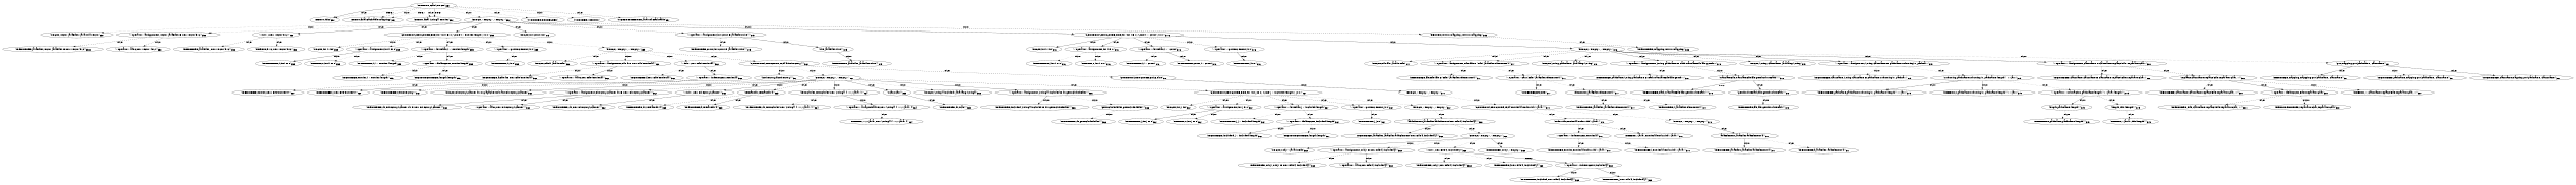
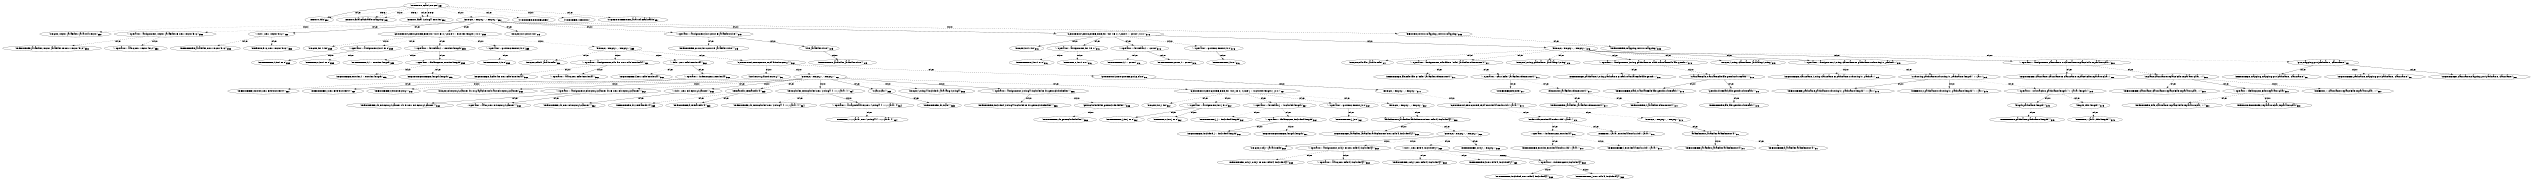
  digraph {
    edge [style=solid]
    n1 [label=<(METHOD,scanSources)<SUB>357</SUB>>]
    n2 [label=<(PARAM,this)<SUB>357</SUB>>]
    n3 [label=<(PARAM,final Hashtable mapping)<SUB>357</SUB>>]
    n4 [label=<(PARAM,final String[] entries)<SUB>357</SUB>>]
    n5 [label=<(BLOCK,&lt;empty&gt;,&lt;empty&gt;)<SUB>357</SUB>>]
    n6 [label=<(MODIFIER,PROTECTED)>]
    n7 [label=<(MODIFIER,VIRTUAL)>]
    n8 [label=<(METHOD_RETURN,java.util.Hashtable)<SUB>357</SUB>>]
    n9 [label=<(LOCAL,Vector javaFiles: java.util.Vector)<SUB>358</SUB>>]
    n10 [label=<(&lt;operator&gt;.assignment,Vector javaFiles = new Vector(512))<SUB>358</SUB>>]
    n11 [label=<(&lt;init&gt;,new Vector(512))<SUB>358</SUB>>]
    n12 [label=<(CONTROL_STRUCTURE,FOR,for (int i = 0; Some(i &lt; entries.length); i++))<SUB>359</SUB>>]
    n13 [label=<(LOCAL,int count: int)<SUB>375</SUB>>]
    n14 [label=<(&lt;operator&gt;.assignment,int count = javaFiles.size())<SUB>375</SUB>>]
    n15 [label=<(CONTROL_STRUCTURE,FOR,for (int i = 0; Some(i &lt; count); i++))<SUB>376</SUB>>]
    n16 [label=<(RETURN,return mapping;,return mapping;)<SUB>383</SUB>>]
    n17 [label=<(IDENTIFIER,javaFiles,Vector javaFiles = new Vector(512))<SUB>358</SUB>>]
    n18 [label=<(&lt;operator&gt;.alloc,new Vector(512))<SUB>358</SUB>>]
    n19 [label=<(IDENTIFIER,javaFiles,new Vector(512))<SUB>358</SUB>>]
    n20 [label=<(LITERAL,512,new Vector(512))<SUB>358</SUB>>]
    n21 [label=<(LOCAL,int i: int)<SUB>359</SUB>>]
    n22 [label=<(&lt;operator&gt;.assignment,int i = 0)<SUB>359</SUB>>]
    n23 [label=<(&lt;operator&gt;.lessThan,i &lt; entries.length)<SUB>359</SUB>>]
    n24 [label=<(&lt;operator&gt;.postIncrement,i++)<SUB>359</SUB>>]
    n25 [label=<(BLOCK,&lt;empty&gt;,&lt;empty&gt;)<SUB>359</SUB>>]
    n26 [label=<(IDENTIFIER,count,int count = javaFiles.size())<SUB>375</SUB>>]
    n27 [label=<(size,javaFiles.size())<SUB>375</SUB>>]
    n28 [label=<(LOCAL,int i: int)<SUB>376</SUB>>]
    n29 [label=<(&lt;operator&gt;.assignment,int i = 0)<SUB>376</SUB>>]
    n30 [label=<(&lt;operator&gt;.lessThan,i &lt; count)<SUB>376</SUB>>]
    n31 [label=<(&lt;operator&gt;.postIncrement,i++)<SUB>376</SUB>>]
    n32 [label=<(BLOCK,&lt;empty&gt;,&lt;empty&gt;)<SUB>376</SUB>>]
    n33 [label=<(IDENTIFIER,mapping,return mapping;)<SUB>383</SUB>>]
    n34 [label=<(IDENTIFIER,i,int i = 0)<SUB>359</SUB>>]
    n35 [label=<(LITERAL,0,int i = 0)<SUB>359</SUB>>]
    n36 [label=<(IDENTIFIER,i,i &lt; entries.length)<SUB>359</SUB>>]
    n37 [label=<(&lt;operator&gt;.fieldAccess,entries.length)<SUB>359</SUB>>]
    n38 [label=<(IDENTIFIER,i,i++)<SUB>359</SUB>>]
    n39 [label=<(LOCAL,File f: java.io.File)<SUB>360</SUB>>]
    n40 [label=<(&lt;operator&gt;.assignment,File f = new File(entries[i]))<SUB>360</SUB>>]
    n41 [label=<(&lt;init&gt;,new File(entries[i]))<SUB>360</SUB>>]
    n42 [label=<(CONTROL_STRUCTURE,IF,if (f.isDirectory()))<SUB>361</SUB>>]
    n43 [label=<(IDENTIFIER,entries,i &lt; entries.length)<SUB>559</SUB>>]
    n44 [label=<(FIELD_IDENTIFIER,length,length)<SUB>359</SUB>>]
    n45 [label=<(IDENTIFIER,f,File f = new File(entries[i]))<SUB>360</SUB>>]
    n46 [label=<(&lt;operator&gt;.alloc,new File(entries[i]))<SUB>360</SUB>>]
    n47 [label=<(IDENTIFIER,f,new File(entries[i]))<SUB>360</SUB>>]
    n48 [label=<(&lt;operator&gt;.indexAccess,entries[i])<SUB>360</SUB>>]
    n49 [label=<(isDirectory,f.isDirectory())<SUB>361</SUB>>]
    n50 [label=<(BLOCK,&lt;empty&gt;,&lt;empty&gt;)<SUB>361</SUB>>]
    n51 [label=<(CONTROL_STRUCTURE,ELSE,else)<SUB>370</SUB>>]
    n52 [label=<(IDENTIFIER,entries,new File(entries[i]))<SUB>360</SUB>>]
    n53 [label=<(IDENTIFIER,i,new File(entries[i]))<SUB>360</SUB>>]
    n54 [label=<(IDENTIFIER,f,f.isDirectory())<SUB>361</SUB>>]
    n55 [label=<(LOCAL,DirectoryScanner ds: org.apache.tools.ant.DirectoryScanner)<SUB>362</SUB>>]
    n56 [label=<(&lt;operator&gt;.assignment,DirectoryScanner ds = new DirectoryScanner())<SUB>362</SUB>>]
    n57 [label=<(&lt;init&gt;,new DirectoryScanner())<SUB>362</SUB>>]
    n58 [label=<(setBasedir,setBasedir(f))<SUB>363</SUB>>]
    n59 [label=<(setIncludes,setIncludes(new String[] { &quot;**/*.java&quot; }))<SUB>364</SUB>>]
    n60 [label=<(scan,scan())<SUB>365</SUB>>]
    n61 [label=<(LOCAL,String[] included: java.lang.String[])<SUB>366</SUB>>]
    n62 [label=<(&lt;operator&gt;.assignment,String[] included = ds.getIncludedFiles())<SUB>366</SUB>>]
    n63 [label=<(CONTROL_STRUCTURE,FOR,for (int j = 0; Some(j &lt; included.length); j++))<SUB>367</SUB>>]
    n64 [label=<(BLOCK,&lt;empty&gt;,&lt;empty&gt;)<SUB>370</SUB>>]
    n65 [label=<(IDENTIFIER,ds,DirectoryScanner ds = new DirectoryScanner())<SUB>362</SUB>>]
    n66 [label=<(&lt;operator&gt;.alloc,new DirectoryScanner())<SUB>362</SUB>>]
    n67 [label=<(IDENTIFIER,ds,new DirectoryScanner())<SUB>362</SUB>>]
    n68 [label=<(IDENTIFIER,ds,setBasedir(f))<SUB>363</SUB>>]
    n69 [label=<(IDENTIFIER,f,setBasedir(f))<SUB>363</SUB>>]
    n70 [label=<(IDENTIFIER,ds,setIncludes(new String[] { &quot;**/*.java&quot; }))<SUB>364</SUB>>]
    n71 [label=<(&lt;operator&gt;.arrayInitializer,new String[] { &quot;**/*.java&quot; })<SUB>364</SUB>>]
    n72 [label=<(IDENTIFIER,ds,scan())<SUB>365</SUB>>]
    n73 [label=<(IDENTIFIER,included,String[] included = ds.getIncludedFiles())<SUB>366</SUB>>]
    n74 [label=<(getIncludedFiles,getIncludedFiles())<SUB>366</SUB>>]
    n75 [label=<(LOCAL,int j: int)<SUB>367</SUB>>]
    n76 [label=<(&lt;operator&gt;.assignment,int j = 0)<SUB>367</SUB>>]
    n77 [label=<(&lt;operator&gt;.lessThan,j &lt; included.length)<SUB>367</SUB>>]
    n78 [label=<(&lt;operator&gt;.postIncrement,j++)<SUB>367</SUB>>]
    n79 [label=<(BLOCK,&lt;empty&gt;,&lt;empty&gt;)<SUB>367</SUB>>]
    n80 [label=<(LITERAL,&quot;**/*.java&quot;,new String[] { &quot;**/*.java&quot; })<SUB>364</SUB>>]
    n81 [label=<(IDENTIFIER,ds,getIncludedFiles())<SUB>366</SUB>>]
    n82 [label=<(IDENTIFIER,j,int j = 0)<SUB>367</SUB>>]
    n83 [label=<(LITERAL,0,int j = 0)<SUB>367</SUB>>]
    n84 [label=<(IDENTIFIER,j,j &lt; included.length)<SUB>367</SUB>>]
    n85 [label=<(&lt;operator&gt;.fieldAccess,included.length)<SUB>367</SUB>>]
    n86 [label=<(IDENTIFIER,j,j++)<SUB>367</SUB>>]
    n87 [label=<(addElement,javaFiles.addElement(new File(f, included[j])))<SUB>368</SUB>>]
    n88 [label=<(IDENTIFIER,included,j &lt; included.length)<SUB>367</SUB>>]
    n89 [label=<(FIELD_IDENTIFIER,length,length)<SUB>367</SUB>>]
    n90 [label=<(IDENTIFIER,javaFiles,javaFiles.addElement(new File(f, included[j])))<SUB>368</SUB>>]
    n91 [label=<(BLOCK,&lt;empty&gt;,&lt;empty&gt;)<SUB>368</SUB>>]
    n92 [label=<(LOCAL,$obj7: java.io.File)<SUB>368</SUB>>]
    n93 [label=<(&lt;operator&gt;.assignment,$obj7 = new File(f, included[j]))<SUB>368</SUB>>]
    n94 [label=<(&lt;init&gt;,new File(f, included[j]))<SUB>368</SUB>>]
    n95 [label=<(IDENTIFIER,$obj7,&lt;empty&gt;)<SUB>368</SUB>>]
    n96 [label=<(IDENTIFIER,$obj7,$obj7 = new File(f, included[j]))<SUB>368</SUB>>]
    n97 [label=<(&lt;operator&gt;.alloc,new File(f, included[j]))<SUB>368</SUB>>]
    n98 [label=<(IDENTIFIER,$obj7,new File(f, included[j]))<SUB>368</SUB>>]
    n99 [label=<(IDENTIFIER,f,new File(f, included[j]))<SUB>368</SUB>>]
    n100 [label=<(&lt;operator&gt;.indexAccess,included[j])<SUB>368</SUB>>]
    n101 [label=<(IDENTIFIER,included,new File(f, included[j]))<SUB>368</SUB>>]
    n102 [label=<(IDENTIFIER,j,new File(f, included[j]))<SUB>368</SUB>>]
    n103 [label=<(CONTROL_STRUCTURE,IF,if (entries[i].endsWith(&quot;.java&quot;)))<SUB>370</SUB>>]
    n104 [label=<(endsWith,entries[i].endsWith(&quot;.java&quot;))<SUB>370</SUB>>]
    n105 [label=<(BLOCK,&lt;empty&gt;,&lt;empty&gt;)<SUB>370</SUB>>]
    n106 [label=<(&lt;operator&gt;.indexAccess,entries[i])<SUB>370</SUB>>]
    n107 [label=<(LITERAL,&quot;.java&quot;,entries[i].endsWith(&quot;.java&quot;))<SUB>370</SUB>>]
    n108 [label=<(addElement,javaFiles.addElement(f))<SUB>371</SUB>>]
    n109 [label=<(IDENTIFIER,entries,entries[i].endsWith(&quot;.java&quot;))<SUB>370</SUB>>]
    n110 [label=<(IDENTIFIER,i,entries[i].endsWith(&quot;.java&quot;))<SUB>370</SUB>>]
    n111 [label=<(IDENTIFIER,javaFiles,javaFiles.addElement(f))<SUB>371</SUB>>]
    n112 [label=<(IDENTIFIER,f,javaFiles.addElement(f))<SUB>371</SUB>>]
    n113 [label=<(IDENTIFIER,javaFiles,javaFiles.size())<SUB>375</SUB>>]
    n114 [label=<(IDENTIFIER,i,int i = 0)<SUB>376</SUB>>]
    n115 [label=<(LITERAL,0,int i = 0)<SUB>376</SUB>>]
    n116 [label=<(IDENTIFIER,i,i &lt; count)<SUB>376</SUB>>]
    n117 [label=<(IDENTIFIER,count,i &lt; count)<SUB>376</SUB>>]
    n118 [label=<(IDENTIFIER,i,i++)<SUB>376</SUB>>]
    n119 [label=<(LOCAL,File file: java.io.File)<SUB>377</SUB>>]
    n120 [label=<(&lt;operator&gt;.assignment,File file = (File) javaFiles.elementAt(i))<SUB>377</SUB>>]
    n121 [label=<(LOCAL,String pathname: java.lang.String)<SUB>378</SUB>>]
    n122 [label=<(&lt;operator&gt;.assignment,String pathname = Path.translateFile(file.getAb...)<SUB>378</SUB>>]
    n123 [label=<(LOCAL,String classname: java.lang.String)<SUB>379</SUB>>]
    n124 [label=<(&lt;operator&gt;.assignment,String classname = pathname.substring(0, pathna...)<SUB>379</SUB>>]
    n125 [label=<(&lt;operator&gt;.assignment,classname = classname.replace(File.separatorCha...)<SUB>380</SUB>>]
    n126 [label=<(put,mapping.put(pathname, classname))<SUB>381</SUB>>]
    n127 [label=<(IDENTIFIER,file,File file = (File) javaFiles.elementAt(i))<SUB>377</SUB>>]
    n128 [label=<(&lt;operator&gt;.cast,(File) javaFiles.elementAt(i))<SUB>377</SUB>>]
    n129 [label=<(IDENTIFIER,pathname,String pathname = Path.translateFile(file.getAb...)<SUB>378</SUB>>]
    n130 [label=<(translateFile,translateFile(file.getAbsolutePath()))<SUB>378</SUB>>]
    n131 [label=<(IDENTIFIER,classname,String classname = pathname.substring(0, pathna...)<SUB>379</SUB>>]
    n132 [label=<(substring,pathname.substring(0, pathname.length() - &quot;.jav...)<SUB>379</SUB>>]
    n133 [label=<(IDENTIFIER,classname,classname = classname.replace(File.separatorCha...)<SUB>380</SUB>>]
    n134 [label=<(replace,classname.replace(File.separatorChar, '.'))<SUB>380</SUB>>]
    n135 [label=<(IDENTIFIER,mapping,mapping.put(pathname, classname))<SUB>381</SUB>>]
    n136 [label=<(IDENTIFIER,pathname,mapping.put(pathname, classname))<SUB>381</SUB>>]
    n137 [label=<(IDENTIFIER,classname,mapping.put(pathname, classname))<SUB>381</SUB>>]
    n138 [label=<(TYPE_REF,File,File)<SUB>377</SUB>>]
    n139 [label=<(elementAt,javaFiles.elementAt(i))<SUB>377</SUB>>]
    n140 [label=<(IDENTIFIER,javaFiles,javaFiles.elementAt(i))<SUB>377</SUB>>]
    n141 [label=<(IDENTIFIER,i,javaFiles.elementAt(i))<SUB>377</SUB>>]
    n142 [label=<(IDENTIFIER,Path,translateFile(file.getAbsolutePath()))<SUB>378</SUB>>]
    n143 [label=<(getAbsolutePath,file.getAbsolutePath())<SUB>378</SUB>>]
    n144 [label=<(IDENTIFIER,file,file.getAbsolutePath())<SUB>378</SUB>>]
    n145 [label=<(IDENTIFIER,pathname,pathname.substring(0, pathname.length() - &quot;.jav...)<SUB>379</SUB>>]
    n146 [label=<(LITERAL,0,pathname.substring(0, pathname.length() - &quot;.jav...)<SUB>379</SUB>>]
    n147 [label=<(&lt;operator&gt;.subtraction,pathname.length() - &quot;.java&quot;.length())<SUB>379</SUB>>]
    n148 [label=<(length,pathname.length())<SUB>379</SUB>>]
    n149 [label=<(length,this.length())<SUB>379</SUB>>]
    n150 [label=<(IDENTIFIER,pathname,pathname.length())<SUB>379</SUB>>]
    n151 [label=<(LITERAL,&quot;.java&quot;,this.length())<SUB>379</SUB>>]
    n152 [label=<(IDENTIFIER,classname,classname.replace(File.separatorChar, '.'))<SUB>380</SUB>>]
    n153 [label=<(&lt;operator&gt;.fieldAccess,File.separatorChar)<SUB>380</SUB>>]
    n154 [label=<(LITERAL,'.',classname.replace(File.separatorChar, '.'))<SUB>380</SUB>>]
    n155 [label=<(IDENTIFIER,File,classname.replace(File.separatorChar, '.'))<SUB>380</SUB>>]
    n156 [label=<(FIELD_IDENTIFIER,separatorChar,separatorChar)<SUB>380</SUB>>]
    n1 -> n2 [label="AST: "]
    n1 -> n2 [label="DDG: " style=dotted]
    n1 -> n3 [label="AST: " style=dashed]
    n1 -> n3 [label="DDG: " style=dotted]
    n1 -> n4 [label="AST: " style=dotted]
    n1 -> n4 [label="DDG: "]
    n1 -> n5 [label="AST: " style=dotted]
    n1 -> n6 [label="AST: " style=dotted]
    n1 -> n7 [label="AST: " style=dotted]
    n1 -> n8 [label="AST: " style=dashed]
    n5 -> n9 [label="AST: " style=dotted]
    n5 -> n10 [label="AST: " style=dotted]
    n5 -> n11 [label="AST: "]
    n5 -> n12 [label="AST: "]
    n5 -> n13 [label="AST: "]
    n5 -> n14 [label="AST: " style=dashed]
    n5 -> n15 [label="AST: "]
    n5 -> n16 [label="AST: " style=dashed]
    n10 -> n17 [label="AST: " style=dashed]
    n10 -> n18 [label="AST: " style=dashed]
    n11 -> n19 [label="AST: " style=dashed]
    n11 -> n20 [label="AST: " style=dotted]
    n12 -> n21 [label="AST: " style=dashed]
    n12 -> n22 [label="AST: " style=dotted]
    n12 -> n23 [label="AST: " style=dashed]
    n12 -> n24 [label="AST: " style=dotted]
    n12 -> n25 [label="AST: " style=dotted]
    n14 -> n26 [label="AST: " style=dashed]
    n14 -> n27 [label="AST: "]
    n15 -> n28 [label="AST: "]
    n15 -> n29 [label="AST: "]
    n15 -> n30 [label="AST: "]
    n15 -> n31 [label="AST: " style=dashed]
    n15 -> n32 [label="AST: "]
    n16 -> n33 [label="AST: " style=dashed]
    n22 -> n34 [label="AST: "]
    n22 -> n35 [label="AST: " style=dotted]
    n23 -> n36 [label="AST: " style=dashed]
    n23 -> n37 [label="AST: "]
    n24 -> n38 [label="AST: " style=dotted]
    n25 -> n39 [label="AST: " style=dashed]
    n25 -> n40 [label="AST: " style=dashed]
    n25 -> n41 [label="AST: " style=dotted]
    n25 -> n42 [label="AST: " style=dashed]
    n27 -> n113 [label="AST: "]
    n29 -> n114 [label="AST: " style=dotted]
    n29 -> n115 [label="AST: " style=dashed]
    n30 -> n116 [label="AST: " style=dotted]
    n30 -> n117 [label="AST: "]
    n31 -> n118 [label="AST: "]
    n32 -> n119 [label="AST: " style=dashed]
    n32 -> n120 [label="AST: " style=dashed]
    n32 -> n121 [label="AST: " style=dashed]
    n32 -> n122 [label="AST: "]
    n32 -> n123 [label="AST: " style=dashed]
    n32 -> n124 [label="AST: "]
    n32 -> n125 [label="AST: "]
    n32 -> n126 [label="AST: " style=dotted]
    n37 -> n43 [label="AST: " style=dashed]
    n37 -> n44 [label="AST: " style=dashed]
    n40 -> n45 [label="AST: " style=dashed]
    n40 -> n46 [label="AST: "]
    n41 -> n47 [label="AST: " style=dotted]
    n41 -> n48 [label="AST: "]
    n42 -> n49 [label="AST: " style=dashed]
    n42 -> n50 [label="AST: " style=dotted]
    n42 -> n51 [label="AST: " style=dashed]
    n48 -> n52 [label="AST: " style=dashed]
    n48 -> n53 [label="AST: "]
    n49 -> n54 [label="AST: " style=dashed]
    n50 -> n55 [label="AST: "]
    n50 -> n56 [label="AST: " style=dashed]
    n50 -> n57 [label="AST: "]
    n50 -> n58 [label="AST: " style=dashed]
    n50 -> n59 [label="AST: "]
    n50 -> n60 [label="AST: "]
    n50 -> n61 [label="AST: " style=dotted]
    n50 -> n62 [label="AST: "]
    n50 -> n63 [label="AST: " style=dashed]
    n51 -> n64 [label="AST: "]
    n56 -> n65 [label="AST: "]
    n56 -> n66 [label="AST: "]
    n57 -> n67 [label="AST: "]
    n58 -> n68 [label="AST: " style=dashed]
    n58 -> n69 [label="AST: "]
    n59 -> n70 [label="AST: " style=dotted]
    n59 -> n71 [label="AST: "]
    n60 -> n72 [label="AST: "]
    n62 -> n73 [label="AST: "]
    n62 -> n74 [label="AST: " style=dotted]
    n63 -> n75 [label="AST: " style=dashed]
    n63 -> n76 [label="AST: " style=dotted]
    n63 -> n77 [label="AST: " style=dashed]
    n63 -> n78 [label="AST: " style=dashed]
    n63 -> n79 [label="AST: " style=dotted]
    n64 -> n103 [label="AST: " style=dotted]
    n71 -> n80 [label="AST: " style=dotted]
    n74 -> n81 [label="AST: " style=dotted]
    n76 -> n82 [label="AST: "]
    n76 -> n83 [label="AST: "]
    n77 -> n84 [label="AST: " style=dotted]
    n77 -> n85 [label="AST: " style=dashed]
    n78 -> n86 [label="AST: "]
    n79 -> n87 [label="AST: " style=dotted]
    n85 -> n88 [label="AST: "]
    n85 -> n89 [label="AST: " style=dotted]
    n87 -> n90 [label="AST: "]
    n87 -> n91 [label="AST: " style=dashed]
    n91 -> n92 [label="AST: "]
    n91 -> n93 [label="AST: " style=dotted]
    n91 -> n94 [label="AST: " style=dotted]
    n91 -> n95 [label="AST: "]
    n93 -> n96 [label="AST: " style=dashed]
    n93 -> n97 [label="AST: "]
    n94 -> n98 [label="AST: " style=dotted]
    n94 -> n99 [label="AST: " style=dotted]
    n94 -> n100 [label="DDG: "]
    n100 -> n101 [label="AST: "]
    n100 -> n102 [label="AST: "]
    n103 -> n104 [label="AST: " style=dotted]
    n103 -> n105 [label="AST: " style=dotted]
    n104 -> n106 [label="AST: " style=dashed]
    n104 -> n107 [label="AST: " style=dashed]
    n105 -> n108 [label="AST: "]
    n106 -> n109 [label="AST: " style=dashed]
    n106 -> n110 [label="AST: " style=dotted]
    n108 -> n111 [label="AST: "]
    n108 -> n112 [label="AST: " style=dotted]
    n120 -> n127 [label="AST: " style=dotted]
    n120 -> n128 [label="AST: " style=dotted]
    n122 -> n129 [label="AST: " style=dotted]
    n122 -> n130 [label="AST: " style=dashed]
    n124 -> n131 [label="AST: " style=dotted]
    n124 -> n132 [label="AST: " style=dotted]
    n125 -> n133 [label="AST: " style=dashed]
    n125 -> n134 [label="AST: " style=dashed]
    n126 -> n135 [label="AST: "]
    n126 -> n136 [label="AST: " style=dotted]
    n126 -> n137 [label="AST: "]
    n128 -> n138 [label="AST: "]
    n128 -> n139 [label="AST: " style=dotted]
-   n130 -> n142 [label="DDG: "]
+   n130 -> n142 [label="AST: "]
    n130 -> n143 [label="AST: "]
    n132 -> n145 [label="AST: "]
    n132 -> n146 [label="AST: "]
    n132 -> n147 [label="AST: " style=dotted]
    n134 -> n152 [label="AST: " style=dashed]
    n134 -> n153 [label="AST: "]
    n134 -> n154 [label="AST: " style=dashed]
    n139 -> n140 [label="AST: " style=dotted]
    n139 -> n141 [label="AST: " style=dotted]
    n143 -> n144 [label="AST: " style=dotted]
    n147 -> n148 [label="AST: "]
    n147 -> n149 [label="AST: " style=dashed]
    n148 -> n150 [label="AST: " style=dotted]
    n149 -> n151 [label="AST: " style=dotted]
    n153 -> n155 [label="AST: " style=dashed]
    n153 -> n156 [label="AST: " style=dashed]
  }
